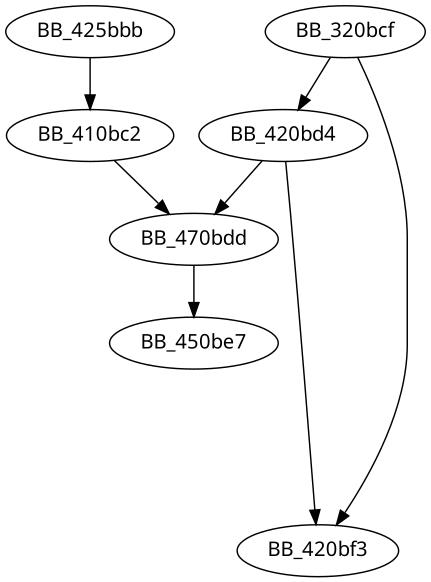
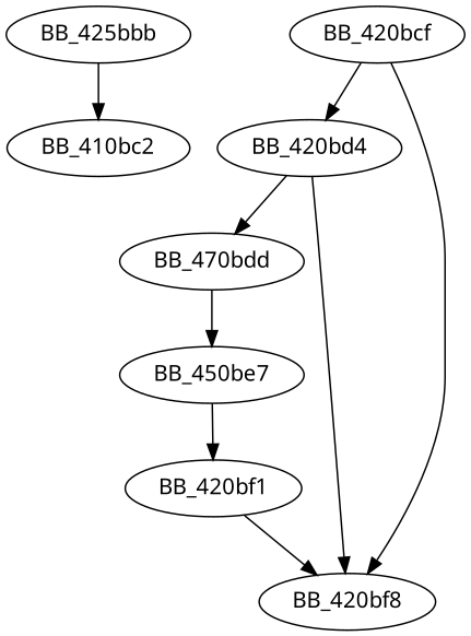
  digraph {
    fontname="Noto Sans"
    node [fontname="Noto Sans"]
    edge [fontname="Noto Sans"]
    n1 [label=BB_425bbb]
    n2 [label=BB_410bc2]
    n3 [label=BB_470bdd]
    n4 [label=BB_450be7]
-   BB_420bcf [label=BB_320bcf]
+   BB_420bcf
    BB_420bd4
-   BB_420bf3
+   BB_420bf3 [label=BB_420bf8]
+   BB_420bf1
    n1 -> n2
-   n2 -> n3
    n3 -> n4
+   n4 -> BB_420bf1
    BB_420bcf -> BB_420bd4
    BB_420bcf -> BB_420bf3
    BB_420bd4 -> n3
    BB_420bd4 -> BB_420bf3
+   BB_420bf1 -> BB_420bf3
  }
